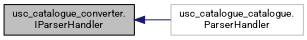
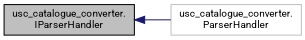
  digraph {
    rankdir=LR
    fontname=Roboto
    node [fontname=Roboto fontsize=10 shape=record style=filled]
    n1 [color=black fillcolor=grey75 fontcolor=black height=0.2 label="usc_catalogue_converter.\lIParserHandler" width=0.4]
-   n2 [color=grey75 fillcolor=white height=0.2 label="usc_catalogue_catalogue.\lParserHandler" width=0.4]
+   n2 [color=grey75 fillcolor=white height=0.2 label="usc_catalogue_converter.\lParserHandler" width=0.4]
    n1 -> n2 [color=midnightblue dir=back fontname=Roboto fontsize=10 labelfontname=Helvetica labelfontsize=10 style=solid]
  }
